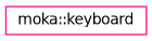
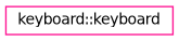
  digraph {
    rankdir=LR
-   n1 [color=deeppink fillcolor=white fontname=Helvetica fontsize=10 height=0.2 label="moka::keyboard" shape=record style=filled width=0.4]
+   n1 [color=deeppink fillcolor=white fontname=Helvetica fontsize=10 height=0.2 label="keyboard::keyboard" shape=record style=filled width=0.4]
  }
